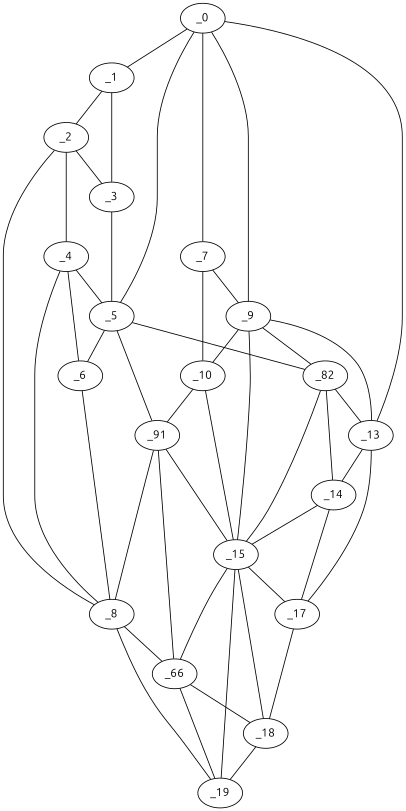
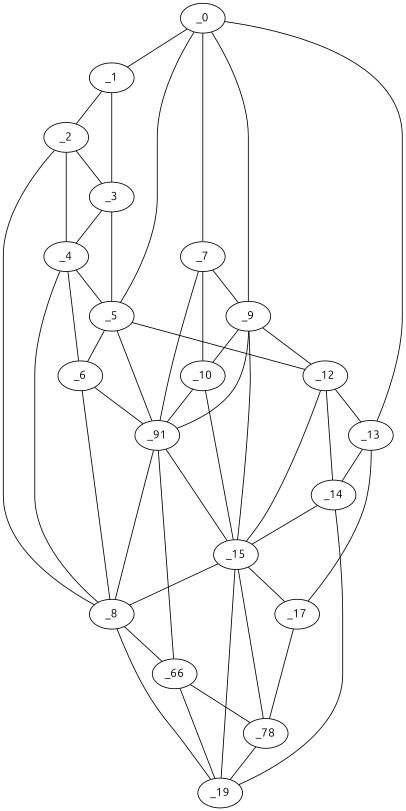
  graph {
    fontname=Ubuntu
    node [fontname=Ubuntu y=38]
    edge [fontname=Ubuntu valence=2]
    _0 [x=8 y=37]
    _1 [x=29 y=26]
    _5 [x=57 y=45]
    _7 [x=66 y=54]
    _9 [x=77 y=85]
    _13 [x=83 y=112]
    _3 [x=43 y=35]
    _2 [x=40 y=25]
    _4 [x=54 y=31]
    _6 [x=64 y=30]
    n11 [label=_91 x=80]
-   _12 [x=81 y=93 label=_82]
+   _12 [x=81 y=93]
    _10 [x=78 y=68]
    _15 [x=96 y=71]
    _14 [x=94 y=102]
    _17 [x=119 y=93]
    _8 [x=72 y=16]
    n18 [label=_66 x=108]
    _19 [x=126 y=40]
-   _18 [x=122 y=53]
+   _18 [x=122 y=53 label=_78]
    _0 -- _1 [valence=1]
    _0 -- _5
    _0 -- _7
    _0 -- _9
    _0 -- _13 [valence=1]
    _1 -- _3
    _1 -- _2
    _5 -- _6
    _5 -- n11
    _5 -- _12
    _7 -- _9
+   _7 -- n11 [valence=1]
    _7 -- _10
-   _9 -- _13
+   _9 -- n11
    _9 -- _12 [valence=1]
    _9 -- _10 [valence=1]
    _9 -- _15
    _13 -- _14 [valence=1]
    _13 -- _17 [valence=1]
    _3 -- _5
+   _3 -- _4
    _2 -- _3 [valence=1]
    _2 -- _4
    _2 -- _8 [valence=1]
    _4 -- _5
    _4 -- _6 [valence=1]
    _4 -- _8
+   _6 -- n11 [valence=1]
    _6 -- _8
    n11 -- _15
    n11 -- n18 [valence=1]
    _12 -- _13
    _12 -- _15
    _12 -- _14 [valence=1]
    _10 -- n11
    _10 -- _15 [valence=1]
    _15 -- _17 [valence=1]
-   _15 -- n18
+   _15 -- _8
    _15 -- _19 [valence=1]
    _15 -- _18
    _14 -- _15
-   _14 -- _17
+   _14 -- _19
    _17 -- _18 [valence=1]
    _8 -- n11
    _8 -- n18
    _8 -- _19 [valence=1]
    n18 -- _19 [valence=1]
    n18 -- _18 [valence=1]
    _18 -- _19
  }
